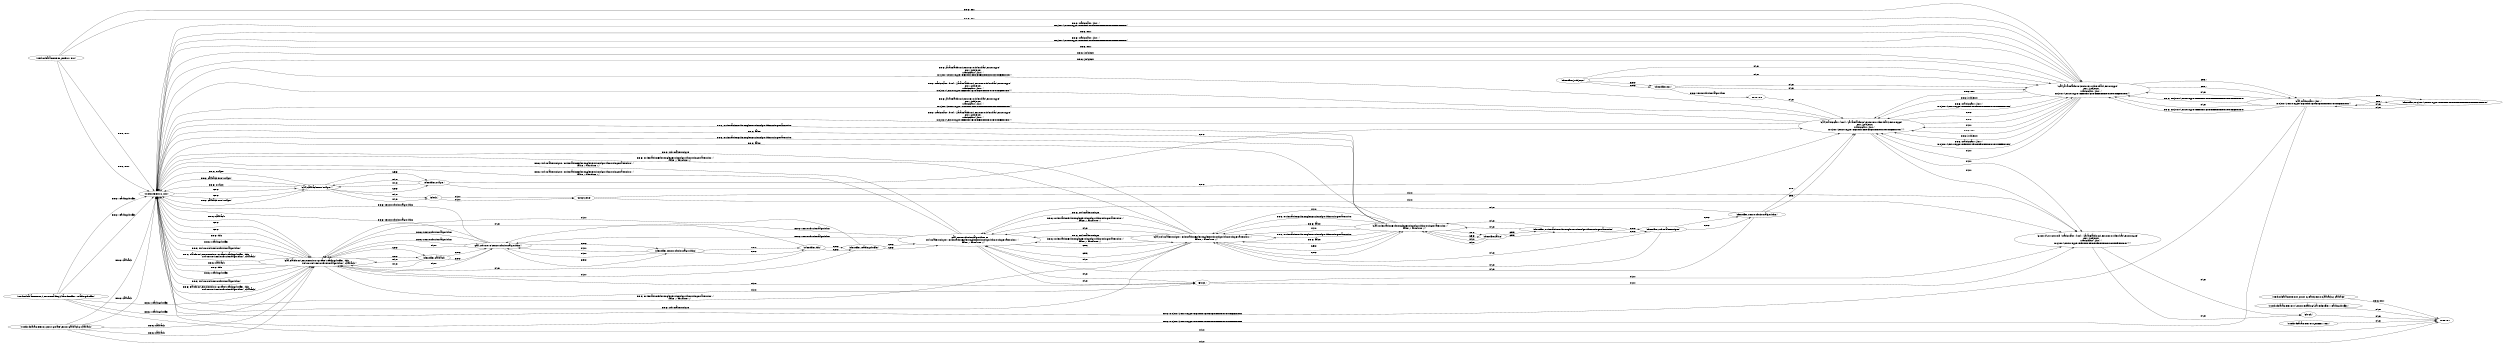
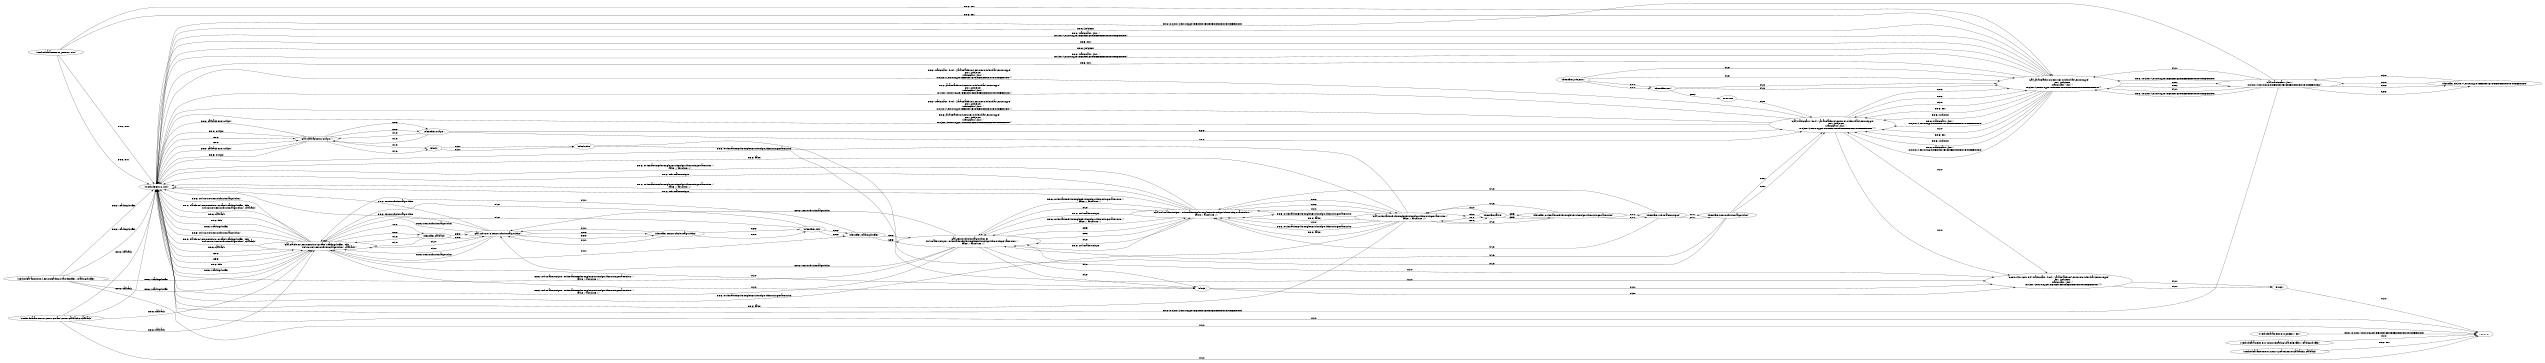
  digraph {
    rankdir=LR
    n1 [label="(MethodReturn,void)"]
    n2 [label="(Call,PlatformSensorFusion::Create(reading_buffer, this,\n                                  std::move(sensor_fusion_algorithm), callback))"]
    n3 [label="(Call,callback.Run(nullptr))"]
    1000101
    n5 [label="(Identifier,callback)"]
    n6 [label="(Block,)"]
    n7 [label="(Block,)"]
    n8 [label="(Identifier,nullptr)"]
    n9 [label="(Call,OrientationEulerAnglesFusionAlgorithmUsingQuaternion>(\n            false /* absolute */))"]
    n10 [label="(Call,std::make_unique<OrientationEulerAnglesFusionAlgorithmUsingQuaternion>(\n            false /* absolute */))"]
    n11 [label="(Identifier,false)"]
    n12 [label="(Call,sensor_fusion_algorithm =\n        std::make_unique<OrientationEulerAnglesFusionAlgorithmUsingQuaternion>(\n            false /* absolute */))"]
    n13 [label="(Identifier,OrientationEulerAnglesFusionAlgorithmUsingQuaternion)"]
    n14 [label="(Identifier,std::make_unique)"]
    n15 [label="(Identifier,sensor_fusion_algorithm)"]
    n16 [label="(Call,std::move(sensor_fusion_algorithm))"]
    n17 [label="(Call,static_cast<bool>(Java_PlatformSensorProvider_hasSensorType(\n           env, j_object_,\n          static_cast<jint>(\n              mojom::SensorType::RELATIVE_ORIENTATION_QUATERNION))))"]
    n18 [label="(Identifier,reading_buffer)"]
    n19 [label="(ControlStructure,if (static_cast<bool>(Java_PlatformSensorProvider_hasSensorType(\n           env, j_object_,\n          static_cast<jint>(\n              mojom::SensorType::RELATIVE_ORIENTATION_QUATERNION)))))"]
    n20 [label="(Identifier,this)"]
    n21 [label="(Identifier,sensor_fusion_algorithm)"]
    n22 [label="(Block,else)"]
    n23 [label="(Block,)"]
    n24 [label="(Call,Java_PlatformSensorProvider_hasSensorType(\n           env, j_object_,\n          static_cast<jint>(\n              mojom::SensorType::RELATIVE_ORIENTATION_QUATERNION)))"]
    n25 [label="(MethodParameterIn,JNIEnv* env)"]
    n26 [label="(Call,static_cast<jint>(\n              mojom::SensorType::RELATIVE_ORIENTATION_QUATERNION))"]
    n27 [label="(MethodParameterOut,JNIEnv* env)"]
    n28 [label="(MethodParameterIn,SensorReadingSharedBuffer* reading_buffer)"]
    n29 [label="(MethodParameterOut,SensorReadingSharedBuffer* reading_buffer)"]
    n30 [label="(MethodParameterIn,const CreateSensorCallback& callback)"]
    n31 [label="(MethodParameterOut,const CreateSensorCallback& callback)"]
    n32 [label="(Identifier,mojom::SensorType::RELATIVE_ORIENTATION_QUATERNION)"]
    n33 [label="(Identifier,env)"]
    n34 [label=8000108]
    n35 [label="(Identifier,j_object_)"]
    n1 -> n2 [label="CFG: "]
    n1 -> n2 [label="CFG: "]
    n1 -> n3 [label="CFG: "]
    n1 -> n3 [label="CFG: "]
+   n1 -> 1000101 [label="AST: "]
    n2 -> n1 [label="DDG: this"]
    n2 -> n1 [label="DDG: reading_buffer"]
    n2 -> n1 [label="DDG: std::move(sensor_fusion_algorithm)"]
    n2 -> n1 [label="DDG: PlatformSensorFusion::Create(reading_buffer, this,\n                                  std::move(sensor_fusion_algorithm), callback)"]
    n2 -> n1 [label="DDG: callback"]
    n2 -> n1 [label="DDG: this"]
    n2 -> n1 [label="DDG: reading_buffer"]
    n2 -> n1 [label="DDG: std::move(sensor_fusion_algorithm)"]
    n2 -> n1 [label="DDG: PlatformSensorFusion::Create(reading_buffer, this,\n                                  std::move(sensor_fusion_algorithm), callback)"]
    n2 -> n1 [label="DDG: callback"]
    n2 -> n5 [label="CFG: "]
    n2 -> n5 [label="CFG: "]
    n2 -> n6 [label="AST: "]
    n2 -> n6 [label="AST: "]
    n3 -> n1 [label="DDG: callback.Run(nullptr)"]
    n3 -> n1 [label="DDG: nullptr"]
    n3 -> n1 [label="DDG: callback.Run(nullptr)"]
    n3 -> n1 [label="DDG: nullptr"]
    n3 -> n7 [label="AST: "]
    n3 -> n7 [label="AST: "]
    n3 -> n8 [label="CFG: "]
    n3 -> n8 [label="CFG: "]
    n5 -> n2 [label="AST: "]
    n5 -> n2 [label="AST: "]
    n5 -> n16 [label="CFG: "]
    n5 -> n16 [label="CFG: "]
    n6 -> n19 [label="AST: "]
    n6 -> n19 [label="AST: "]
    n7 -> n22 [label="AST: "]
    n7 -> n22 [label="AST: "]
    n8 -> n3 [label="AST: "]
    n8 -> n3 [label="AST: "]
    n8 -> n17 [label="CFG: "]
    n8 -> n17 [label="CFG: "]
    n9 -> n1 [label="DDG: OrientationEulerAnglesFusionAlgorithmUsingQuaternion"]
    n9 -> n1 [label="DDG: false"]
    n9 -> n1 [label="DDG: OrientationEulerAnglesFusionAlgorithmUsingQuaternion"]
    n9 -> n1 [label="DDG: false"]
    n9 -> n10 [label="AST: "]
    n9 -> n10 [label="DDG: OrientationEulerAnglesFusionAlgorithmUsingQuaternion"]
    n9 -> n10 [label="DDG: false"]
    n9 -> n10 [label="AST: "]
    n9 -> n10 [label="DDG: OrientationEulerAnglesFusionAlgorithmUsingQuaternion"]
    n9 -> n10 [label="DDG: false"]
    n9 -> n11 [label="CFG: "]
    n9 -> n11 [label="CFG: "]
    n10 -> n1 [label="DDG: OrientationEulerAnglesFusionAlgorithmUsingQuaternion>(\n            false /* absolute */)"]
    n10 -> n1 [label="DDG: std::make_unique"]
    n10 -> n1 [label="DDG: OrientationEulerAnglesFusionAlgorithmUsingQuaternion>(\n            false /* absolute */)"]
    n10 -> n1 [label="DDG: std::make_unique"]
    n10 -> n9 [label="CFG: "]
    n10 -> n9 [label="CFG: "]
    n10 -> n12 [label="AST: "]
    n10 -> n12 [label="DDG: std::make_unique"]
    n10 -> n12 [label="DDG: OrientationEulerAnglesFusionAlgorithmUsingQuaternion>(\n            false /* absolute */)"]
    n10 -> n12 [label="AST: "]
    n10 -> n12 [label="DDG: std::make_unique"]
    n10 -> n12 [label="DDG: OrientationEulerAnglesFusionAlgorithmUsingQuaternion>(\n            false /* absolute */)"]
    n11 -> n9 [label="AST: "]
    n11 -> n9 [label="AST: "]
    n11 -> n13 [label="CFG: "]
    n11 -> n13 [label="CFG: "]
    n12 -> n1 [label="DDG: std::make_unique<OrientationEulerAnglesFusionAlgorithmUsingQuaternion>(\n            false /* absolute */)"]
    n12 -> n1 [label="DDG: std::make_unique<OrientationEulerAnglesFusionAlgorithmUsingQuaternion>(\n            false /* absolute */)"]
    n12 -> n6 [label="AST: "]
    n12 -> n6 [label="AST: "]
    n12 -> n10 [label="CFG: "]
    n12 -> n10 [label="CFG: "]
    n12 -> n16 [label="DDG: sensor_fusion_algorithm"]
    n12 -> n16 [label="DDG: sensor_fusion_algorithm"]
    n13 -> n9 [label="AST: "]
    n13 -> n9 [label="AST: "]
    n13 -> n14 [label="CFG: "]
    n13 -> n14 [label="CFG: "]
    n14 -> n10 [label="AST: "]
    n14 -> n10 [label="AST: "]
    n14 -> n15 [label="CFG: "]
    n14 -> n15 [label="CFG: "]
    n15 -> n12 [label="AST: "]
    n15 -> n12 [label="AST: "]
    n15 -> n17 [label="CFG: "]
    n15 -> n17 [label="CFG: "]
    n16 -> n1 [label="DDG: sensor_fusion_algorithm"]
    n16 -> n1 [label="DDG: sensor_fusion_algorithm"]
    n16 -> n2 [label="AST: "]
    n16 -> n2 [label="DDG: sensor_fusion_algorithm"]
    n16 -> n2 [label="AST: "]
    n16 -> n2 [label="DDG: sensor_fusion_algorithm"]
    n16 -> n21 [label="CFG: "]
    n16 -> n21 [label="CFG: "]
    n17 -> n1 [label="DDG: static_cast<bool>(Java_PlatformSensorProvider_hasSensorType(\n           env, j_object_,\n          static_cast<jint>(\n              mojom::SensorType::RELATIVE_ORIENTATION_QUATERNION)))"]
    n17 -> n1 [label="DDG: Java_PlatformSensorProvider_hasSensorType(\n           env, j_object_,\n          static_cast<jint>(\n              mojom::SensorType::RELATIVE_ORIENTATION_QUATERNION))"]
    n17 -> n1 [label="DDG: static_cast<bool>(Java_PlatformSensorProvider_hasSensorType(\n           env, j_object_,\n          static_cast<jint>(\n              mojom::SensorType::RELATIVE_ORIENTATION_QUATERNION)))"]
    n17 -> n1 [label="DDG: Java_PlatformSensorProvider_hasSensorType(\n           env, j_object_,\n          static_cast<jint>(\n              mojom::SensorType::RELATIVE_ORIENTATION_QUATERNION))"]
    n17 -> n19 [label="AST: "]
    n17 -> n19 [label="AST: "]
    n17 -> n24 [label="CFG: "]
    n17 -> n24 [label="CFG: "]
    n18 -> n2 [label="AST: "]
    n18 -> n2 [label="AST: "]
    n18 -> n12 [label="CFG: "]
    n18 -> n12 [label="CFG: "]
    n19 -> n23 [label="AST: "]
    n19 -> n23 [label="AST: "]
    n20 -> n2 [label="AST: "]
    n20 -> n2 [label="AST: "]
    n20 -> n18 [label="CFG: "]
    n20 -> n18 [label="CFG: "]
    n21 -> n16 [label="AST: "]
    n21 -> n16 [label="AST: "]
    n21 -> n20 [label="CFG: "]
    n21 -> n20 [label="CFG: "]
    n22 -> n19 [label="AST: "]
    n22 -> n19 [label="AST: "]
    n23 -> 1000101 [label="AST: "]
    n24 -> n1 [label="DDG: j_object_"]
    n24 -> n1 [label="DDG: static_cast<jint>(\n              mojom::SensorType::RELATIVE_ORIENTATION_QUATERNION)"]
    n24 -> n1 [label="DDG: env"]
    n24 -> n1 [label="DDG: j_object_"]
    n24 -> n1 [label="DDG: static_cast<jint>(\n              mojom::SensorType::RELATIVE_ORIENTATION_QUATERNION)"]
    n24 -> n1 [label="DDG: env"]
    n24 -> n17 [label="AST: "]
    n24 -> n17 [label="DDG: env"]
    n24 -> n17 [label="DDG: j_object_"]
    n24 -> n17 [label="DDG: static_cast<jint>(\n              mojom::SensorType::RELATIVE_ORIENTATION_QUATERNION)"]
    n24 -> n17 [label="AST: "]
    n24 -> n17 [label="DDG: env"]
    n24 -> n17 [label="DDG: j_object_"]
    n24 -> n17 [label="DDG: static_cast<jint>(\n              mojom::SensorType::RELATIVE_ORIENTATION_QUATERNION)"]
    n24 -> n26 [label="CFG: "]
    n24 -> n26 [label="CFG: "]
    n25 -> n1 [label="DDG: env"]
    n25 -> n1 [label="DDG: env"]
    n25 -> n24 [label="DDG: env"]
    n25 -> n24 [label="DDG: env"]
    n26 -> n1 [label="DDG: mojom::SensorType::RELATIVE_ORIENTATION_QUATERNION"]
    n26 -> n1 [label="DDG: mojom::SensorType::RELATIVE_ORIENTATION_QUATERNION"]
    n26 -> n24 [label="AST: "]
    n26 -> n24 [label="DDG: mojom::SensorType::RELATIVE_ORIENTATION_QUATERNION"]
    n26 -> n24 [label="AST: "]
    n26 -> n24 [label="DDG: mojom::SensorType::RELATIVE_ORIENTATION_QUATERNION"]
    n26 -> n32 [label="CFG: "]
    n26 -> n32 [label="CFG: "]
-   n27 -> 1000101 [label="AST: "]
+   n27 -> 1000101 [label="DDG: mojom::SensorType::RELATIVE_ORIENTATION_QUATERNION"]
    n28 -> n1 [label="DDG: reading_buffer"]
    n28 -> n1 [label="DDG: reading_buffer"]
    n28 -> n2 [label="DDG: reading_buffer"]
    n28 -> n2 [label="DDG: reading_buffer"]
    n28 -> 1000101 [label="AST: "]
    n29 -> 1000101 [label="AST: "]
    n30 -> n1 [label="DDG: callback"]
    n30 -> n1 [label="DDG: callback"]
    n30 -> n2 [label="DDG: callback"]
    n30 -> n2 [label="DDG: callback"]
    n30 -> 1000101 [label="AST: "]
    n31 -> 1000101 [label="DDG: env"]
    n32 -> n26 [label="AST: "]
    n32 -> n26 [label="AST: "]
    n33 -> n24 [label="AST: "]
    n33 -> n24 [label="AST: "]
-   n33 -> n34 [label="DDG: sensor_fusion_algorithm"]
+   n33 -> n34 [label="CFG: "]
    n34 -> n17 [label="AST: "]
    n35 -> n24 [label="AST: "]
    n35 -> n24 [label="AST: "]
    n35 -> n33 [label="CFG: "]
    n35 -> n33 [label="CFG: "]
  }
